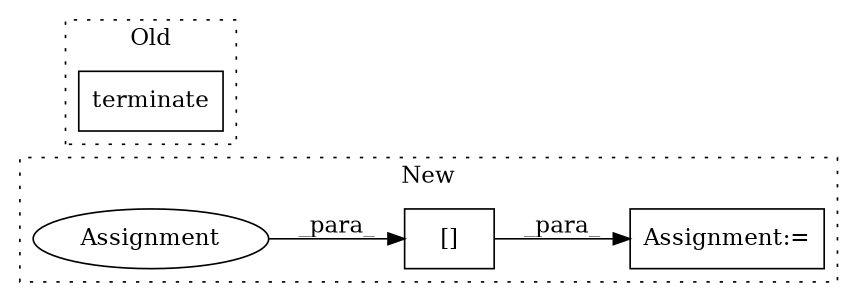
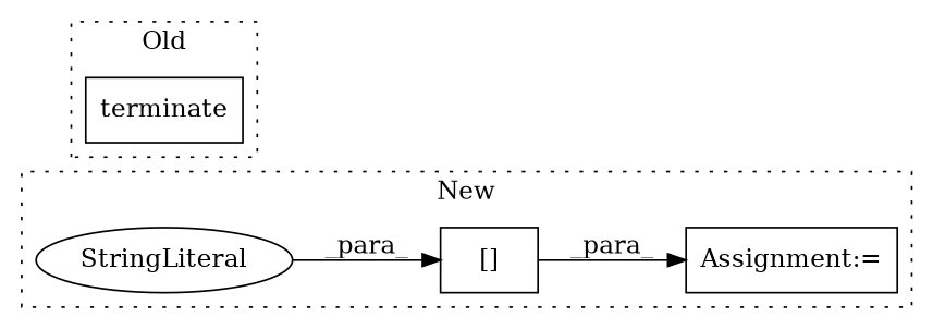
  digraph {
    rankdir=LR
    node [shape=box]
    n1 [a=2 l="22,1" label="[]" s="18678,18756"]
-   n2 [a=45 l=56 label=Assignment s=18700 shape=ellipse]
+   n2 [a=45 l=56 label=StringLiteral s=18700 shape=ellipse]
    n3 [a=7 l=110 label="Assignment:=" s=18656]
    n4 [a=32 l=11 label=terminate s=19740]
    subgraph cluster_1 {
      label=New
      style=dotted
      n1
      n2
      n3
    }
    subgraph cluster_2 {
      label=Old
      style=dotted
      n4
    }
    n1 -> n3 [label=_para_]
    n2 -> n1 [label=_para_]
  }
